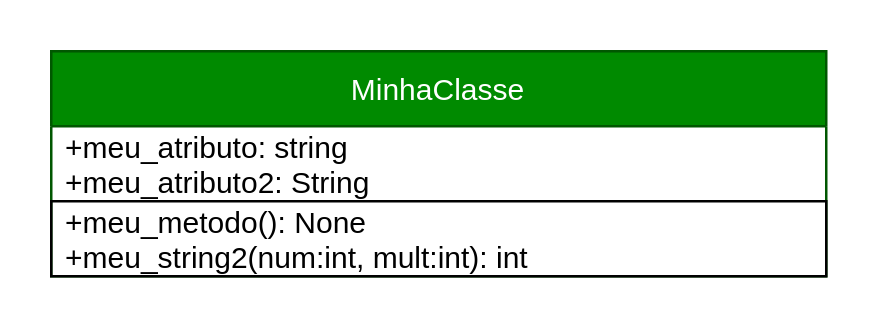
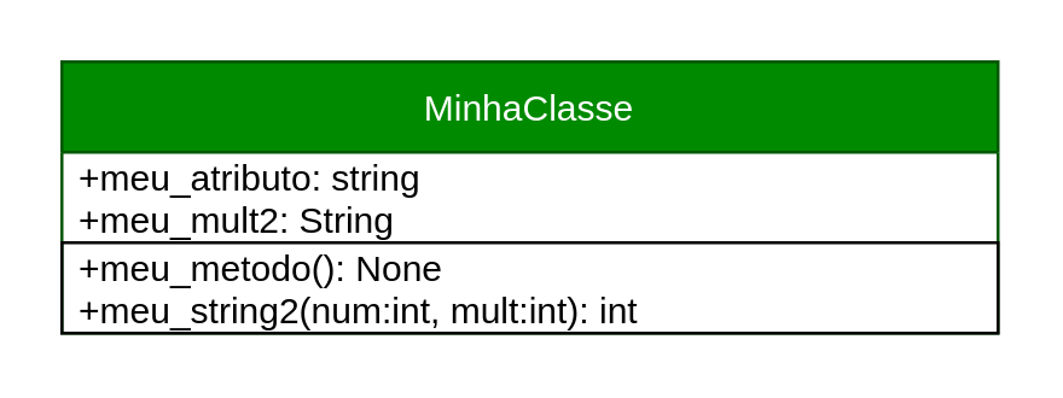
  <mxCell id="0" />
  <mxCell id="1" parent="0" />
  <mxCell id="2" value="MinhaClasse" style="swimlane;fontStyle=0;childLayout=stackLayout;horizontal=1;startSize=30;horizontalStack=0;resizeParent=1;resizeParentMax=0;resizeLast=0;collapsible=1;marginBottom=0;fillColor=#008a00;fontColor=#ffffff;strokeColor=#005700;" vertex="1" parent="1"><mxGeometry x="20" y="20" width="310" height="90" as="geometry"><mxRectangle x="-690" y="-610" width="100" height="30" as="alternateBounds" /></mxGeometry></mxCell>
- <mxCell id="3" value="+meu_atributo: string&#10;+meu_atributo2: String" style="text;strokeColor=none;fillColor=none;align=left;verticalAlign=middle;spacingLeft=4;spacingRight=4;overflow=hidden;points=[[0,0.5],[1,0.5]];portConstraint=eastwest;rotatable=0;" vertex="1" parent="2"><mxGeometry y="30" width="310" height="30" as="geometry" /></mxCell>
+ <mxCell id="3" value="+meu_atributo: string&#10;+meu_mult2: String" style="text;strokeColor=none;fillColor=none;align=left;verticalAlign=middle;spacingLeft=4;spacingRight=4;overflow=hidden;points=[[0,0.5],[1,0.5]];portConstraint=eastwest;rotatable=0;" vertex="1" parent="2"><mxGeometry y="30" width="310" height="30" as="geometry" /></mxCell>
  <mxCell id="4" value="+meu_metodo(): None&#10;+meu_string2(num:int, mult:int): int" style="text;strokeColor=default;fillColor=none;align=left;verticalAlign=middle;spacingLeft=4;spacingRight=4;overflow=hidden;points=[[0,0.5],[1,0.5]];portConstraint=eastwest;rotatable=0;" vertex="1" parent="2"><mxGeometry y="60" width="310" height="30" as="geometry" /></mxCell>
